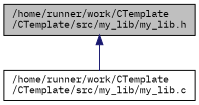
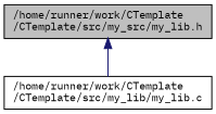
  digraph {
    fontname="IBM Plex Mono"
    node [color=black fontname="IBM Plex Mono" fontsize=10 shape=record style=filled]
-   n1 [fillcolor=grey75 fontcolor=black height=0.2 label="/home/runner/work/CTemplate\l/CTemplate/src/my_lib/my_lib.h" width=0.4]
+   n1 [fillcolor=grey75 fontcolor=black height=0.2 label="/home/runner/work/CTemplate\l/CTemplate/src/my_src/my_lib.h" width=0.4]
    n2 [fillcolor=white height=0.2 label="/home/runner/work/CTemplate\l/CTemplate/src/my_lib/my_lib.c" width=0.4]
    n1 -> n2 [color=midnightblue dir=back fontname="IBM Plex Mono" fontsize=10 labelfontname=Helvetica labelfontsize=10 style=solid]
  }
